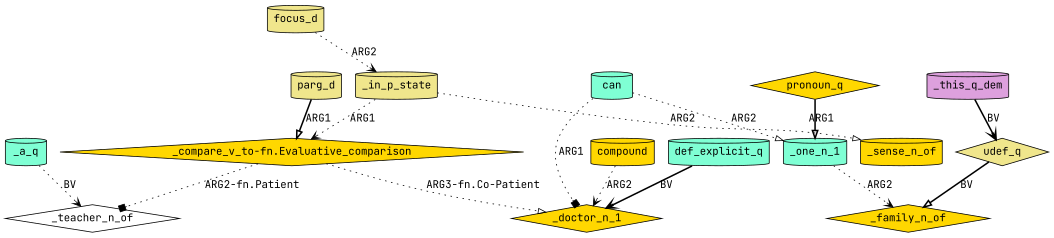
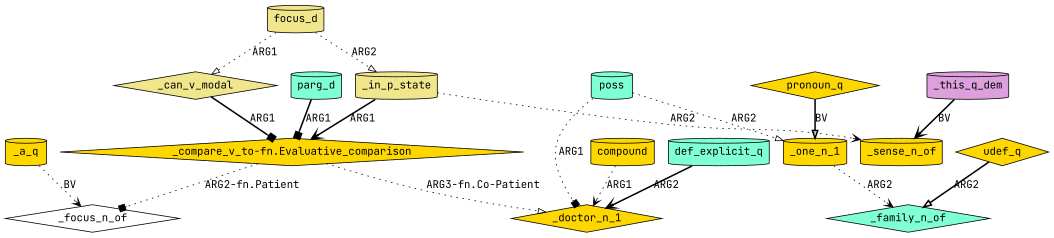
  digraph {
    fontname="JetBrains Mono"
    node [fillcolor=gold fontname="JetBrains Mono" shape=cylinder style=filled]
    edge [arrowhead=vee fontname="JetBrains Mono" style=dotted]
+   _can_v_modal [fillcolor=khaki shape=diamond]
    "_compare_v_to-fn.Evaluative_comparison" [shape=diamond]
-   _teacher_n_of [fillcolor=white shape=diamond]
+   _teacher_n_of [fillcolor=white shape=diamond label=_focus_n_of]
    _doctor_n_1 [shape=diamond]
-   poss [fillcolor=aquamarine label=can]
-   _one_n_1 [fillcolor=aquamarine]
-   _family_n_of [shape=diamond]
-   parg_d [fillcolor=khaki]
+   poss [fillcolor=aquamarine]
+   _one_n_1
+   _family_n_of [fillcolor=aquamarine shape=diamond]
+   parg_d [fillcolor=aquamarine]
    _in_p_state [fillcolor=khaki]
    _sense_n_of
    compound
    focus_d [fillcolor=khaki]
    pronoun_q [shape=diamond]
-   udef_q [fillcolor=khaki shape=diamond]
-   _a_q [fillcolor=aquamarine]
+   udef_q [shape=diamond]
+   _a_q
    def_explicit_q [fillcolor=aquamarine]
    _this_q_dem [fillcolor=plum]
+   _can_v_modal -> "_compare_v_to-fn.Evaluative_comparison" [arrowhead=box label=ARG1 style=bold]
    "_compare_v_to-fn.Evaluative_comparison" -> _teacher_n_of [arrowhead=box label="ARG2-fn.Patient"]
    "_compare_v_to-fn.Evaluative_comparison" -> _doctor_n_1 [arrowhead=onormal label="ARG3-fn.Co-Patient"]
    poss -> _doctor_n_1 [arrowhead=box label=ARG1]
    poss -> _one_n_1 [arrowhead=onormal label=ARG2]
    _one_n_1 -> _family_n_of [label=ARG2]
-   parg_d -> "_compare_v_to-fn.Evaluative_comparison" [arrowhead=onormal label=ARG1 style=bold]
-   _in_p_state -> "_compare_v_to-fn.Evaluative_comparison" [label=ARG1]
-   _in_p_state -> _sense_n_of [arrowhead=onormal label=ARG2]
-   compound -> _doctor_n_1 [label=ARG2]
-   focus_d -> _in_p_state [label=ARG2]
-   pronoun_q -> _one_n_1 [arrowhead=onormal label=ARG1 style=bold]
-   udef_q -> _family_n_of [arrowhead=onormal label=BV style=bold]
+   parg_d -> "_compare_v_to-fn.Evaluative_comparison" [arrowhead=box label=ARG1 style=bold]
+   _in_p_state -> "_compare_v_to-fn.Evaluative_comparison" [label=ARG1 style=bold]
+   _in_p_state -> _sense_n_of [label=ARG2]
+   compound -> _doctor_n_1 [label=ARG1]
+   focus_d -> _can_v_modal [arrowhead=onormal label=ARG1]
+   focus_d -> _in_p_state [arrowhead=onormal label=ARG2]
+   pronoun_q -> _one_n_1 [arrowhead=onormal label=BV style=bold]
+   udef_q -> _family_n_of [arrowhead=onormal label=ARG2 style=bold]
    _a_q -> _teacher_n_of [label=BV]
-   def_explicit_q -> _doctor_n_1 [label=BV style=bold]
-   _this_q_dem -> udef_q [label=BV style=bold]
+   def_explicit_q -> _doctor_n_1 [label=ARG2 style=bold]
+   _this_q_dem -> _sense_n_of [label=BV style=bold]
  }
